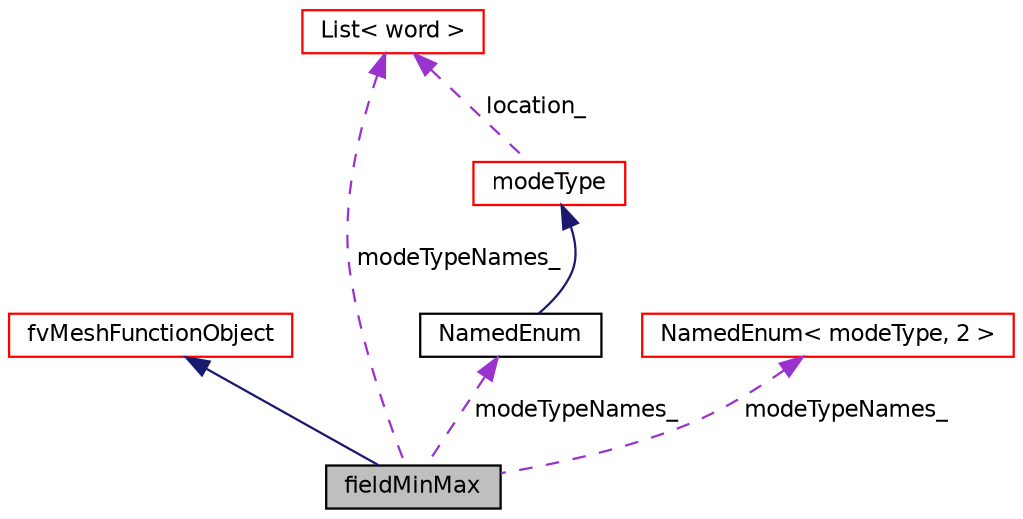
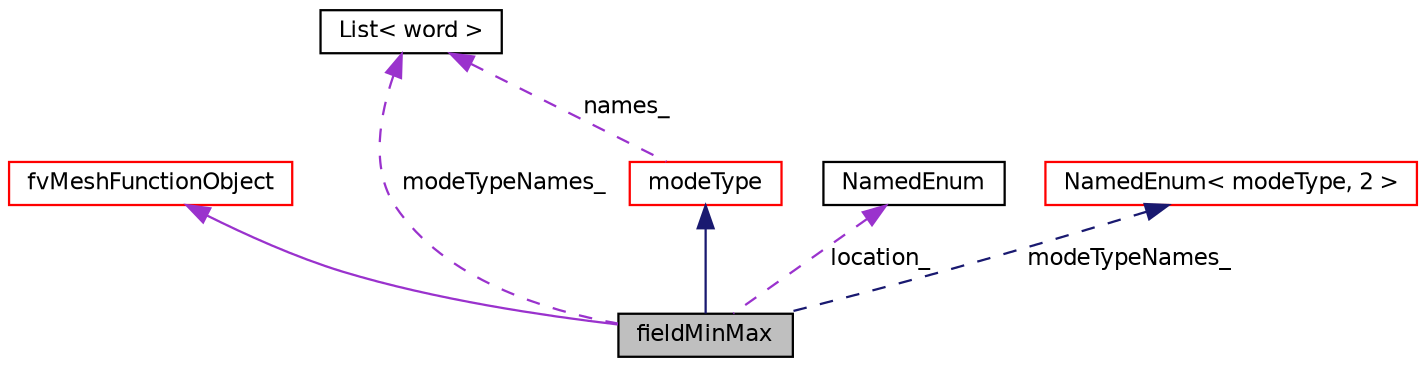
  digraph {
    node [color=red fontname=Helvetica fontsize=10 shape=record]
    edge [color=darkorchid3 dir=back fontname=Helvetica fontsize=10 labelfontname=Helvetica labelfontsize=10 style=dashed]
    n1 [color=black fillcolor=grey75 fontcolor=black height=0.2 label=fieldMinMax style=filled width=0.4]
    n2 [height=0.2 label=fvMeshFunctionObject width=0.4]
    n3 [height=0.2 label=modeType width=0.4]
-   n4 [height=0.2 label="List\< word \>" width=0.4]
+   n4 [color=black height=0.2 label="List\< word \>" width=0.4]
    n5 [color=black height=0.2 label=NamedEnum width=0.4]
    n6 [height=0.2 label="NamedEnum\< modeType, 2 \>" width=0.4]
-   n2 -> n1 [color=midnightblue style=solid]
-   n3 -> n5 [color=midnightblue style=solid]
+   n2 -> n1 [style=solid]
+   n3 -> n1 [color=midnightblue style=solid]
    n4 -> n1 [label=" modeTypeNames_"]
-   n4 -> n3 [label=" location_"]
-   n5 -> n1 [label=" modeTypeNames_"]
-   n6 -> n1 [label=" modeTypeNames_"]
+   n4 -> n3 [label=" names_"]
+   n5 -> n1 [label=" location_"]
+   n6 -> n1 [color=midnightblue label=" modeTypeNames_"]
  }
